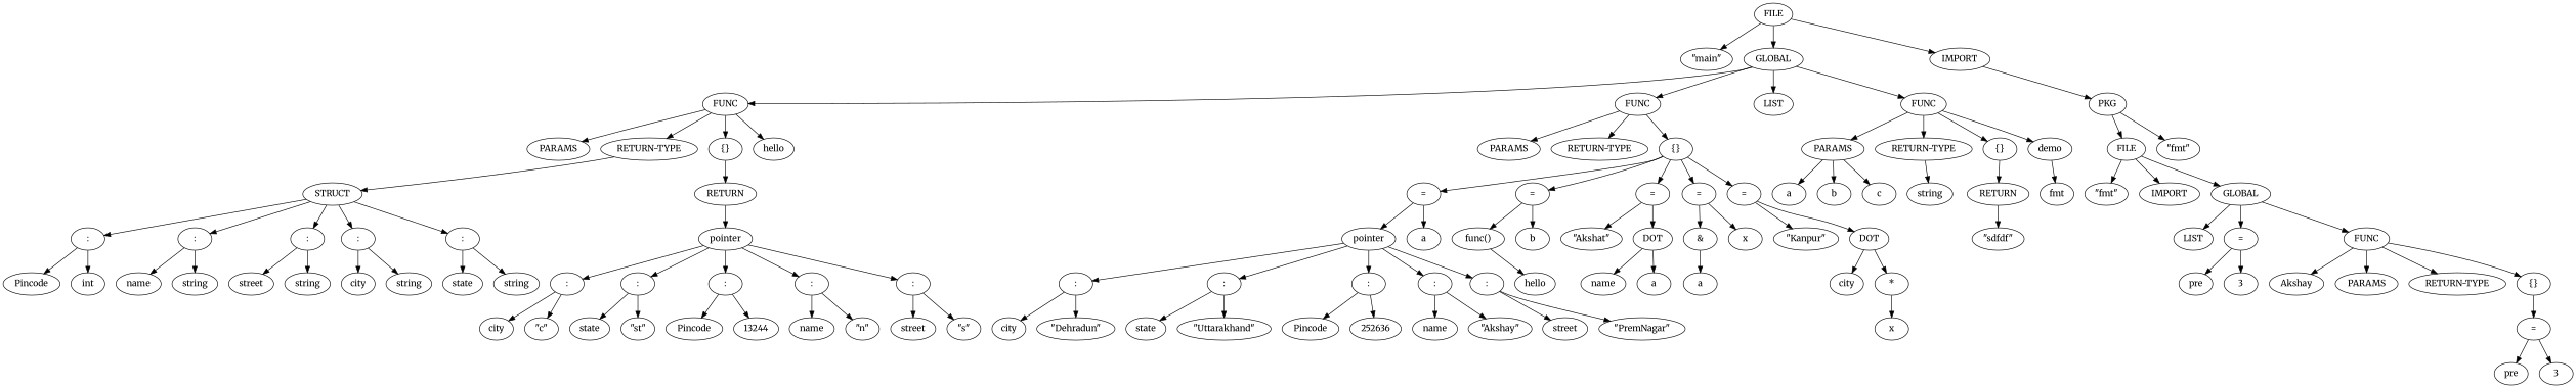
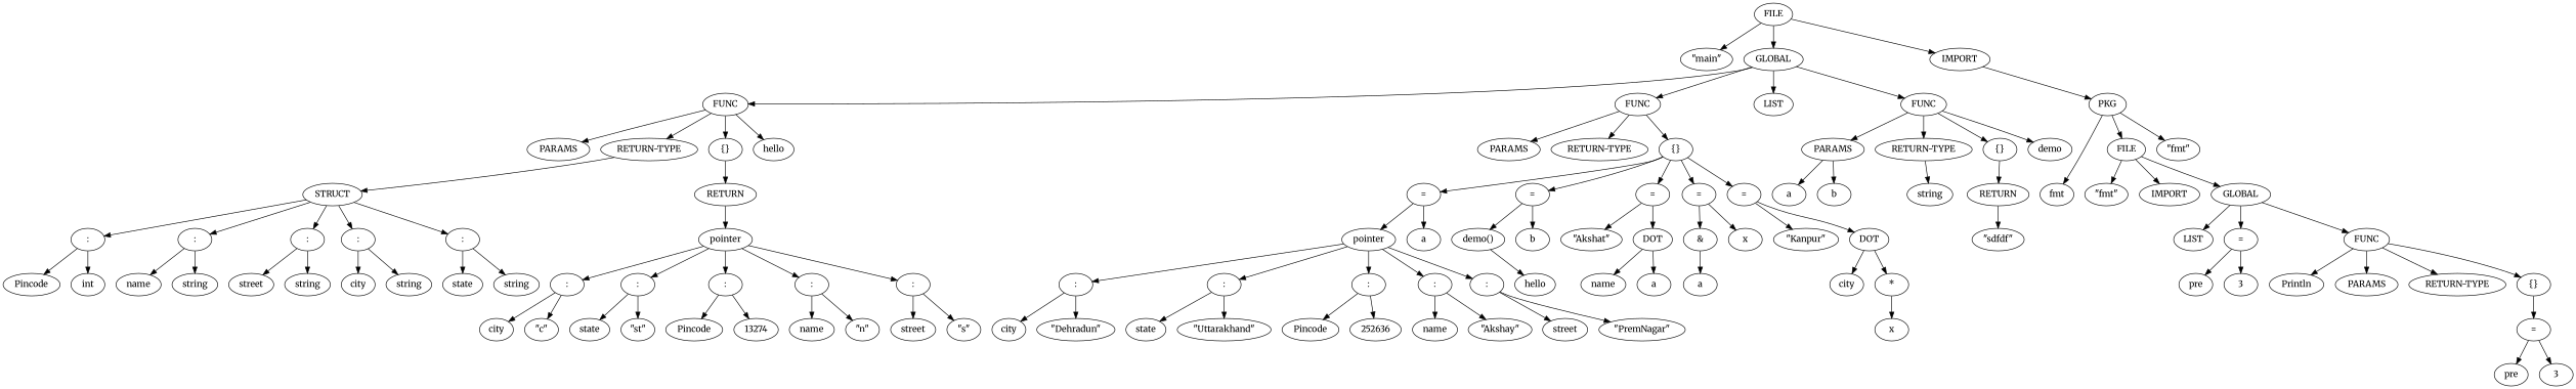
  digraph {
    fontname=Merriweather
    node [fontname=Merriweather]
    edge [fontname=Merriweather]
    n1 [label=FILE]
    n2 [label="\"main\""]
    n3 [label=IMPORT]
    n4 [label=GLOBAL]
    n5 [label=PKG]
    n6 [label=FUNC]
    n7 [label=FUNC]
    n8 [label=FUNC]
    n9 [label=LIST]
    n10 [label=fmt]
    n11 [label="\"fmt\""]
    n12 [label=FILE]
    n13 [label="\"fmt\""]
    n14 [label=IMPORT]
    n15 [label=GLOBAL]
    n16 [label="="]
    n17 [label=FUNC]
    n18 [label=LIST]
    n19 [label=pre]
    n20 [label=3]
-   n21 [label=Akshay]
+   n21 [label=Println]
    n22 [label=PARAMS]
    n23 [label="RETURN-TYPE"]
    n24 [label="{}"]
    n25 [label="="]
    n26 [label=pre]
    n27 [label=3]
    n28 [label=demo]
    n29 [label=PARAMS]
    n30 [label="RETURN-TYPE"]
    n31 [label="{}"]
    n32 [label=hello]
    n33 [label=PARAMS]
    n34 [label="RETURN-TYPE"]
    n35 [label="{}"]
    n36 [label=PARAMS]
    n37 [label="RETURN-TYPE"]
    n38 [label="{}"]
    n39 [label=a]
    n40 [label=b]
-   n41 [label=c]
    n42 [label=string]
    n43 [label=RETURN]
    n44 [label="\"sdfdf\""]
    n45 [label=STRUCT]
    n46 [label=RETURN]
    n47 [label=":"]
    n48 [label=":"]
    n49 [label=":"]
    n50 [label=":"]
    n51 [label=":"]
    n52 [label=name]
    n53 [label=string]
    n54 [label=street]
    n55 [label=string]
    n56 [label=city]
    n57 [label=string]
    n58 [label=state]
    n59 [label=string]
    n60 [label=Pincode]
    n61 [label=int]
    n62 [label=pointer]
    n63 [label=":"]
    n64 [label=":"]
    n65 [label=":"]
    n66 [label=":"]
    n67 [label=":"]
    n68 [label=name]
    n69 [label="\"n\""]
    n70 [label=street]
    n71 [label="\"s\""]
    n72 [label=city]
    n73 [label="\"c\""]
    n74 [label=state]
    n75 [label="\"st\""]
    n76 [label=Pincode]
-   n77 [label=13244]
+   n77 [label=13274]
    n78 [label="="]
    n79 [label="="]
    n80 [label="="]
    n81 [label="="]
    n82 [label="="]
    n83 [label=a]
    n84 [label=pointer]
    n85 [label=b]
-   n86 [label="func()"]
+   n86 [label="demo()"]
    n87 [label=DOT]
    n88 [label="\"Akshat\""]
    n89 [label=x]
    n90 [label="&"]
    n91 [label=DOT]
    n92 [label="\"Kanpur\""]
    n93 [label=":"]
    n94 [label=":"]
    n95 [label=":"]
    n96 [label=":"]
    n97 [label=":"]
    n98 [label=name]
    n99 [label="\"Akshay\""]
    n100 [label=street]
    n101 [label="\"PremNagar\""]
    n102 [label=city]
    n103 [label="\"Dehradun\""]
    n104 [label=state]
    n105 [label="\"Uttarakhand\""]
    n106 [label=Pincode]
    n107 [label=252636]
    n108 [label=hello]
    n109 [label=name]
    n110 [label=a]
    n111 [label=a]
    n112 [label=city]
    n113 [label="*"]
    n114 [label=x]
    n1 -> n2
    n1 -> n3
    n1 -> n4
    n3 -> n5
    n4 -> n6
    n4 -> n7
    n4 -> n8
    n4 -> n9
-   n28 -> n10
+   n5 -> n10
    n5 -> n11
    n5 -> n12
    n6 -> n28
    n6 -> n29
    n6 -> n30
    n6 -> n31
    n7 -> n32
    n7 -> n33
    n7 -> n34
    n7 -> n35
    n8 -> n36
    n8 -> n37
    n8 -> n38
    n12 -> n13
    n12 -> n14
    n12 -> n15
    n15 -> n16
    n15 -> n17
    n15 -> n18
    n16 -> n19
    n16 -> n20
    n17 -> n21
    n17 -> n22
    n17 -> n23
    n17 -> n24
    n24 -> n25
    n25 -> n26
    n25 -> n27
    n29 -> n39
    n29 -> n40
-   n29 -> n41
    n30 -> n42
    n31 -> n43
    n34 -> n45
    n35 -> n46
    n38 -> n78
    n38 -> n79
    n38 -> n80
    n38 -> n81
    n38 -> n82
    n43 -> n44
    n45 -> n47
    n45 -> n48
    n45 -> n49
    n45 -> n50
    n45 -> n51
    n46 -> n62
    n47 -> n52
    n47 -> n53
    n48 -> n54
    n48 -> n55
    n49 -> n56
    n49 -> n57
    n50 -> n58
    n50 -> n59
    n51 -> n60
    n51 -> n61
    n62 -> n63
    n62 -> n64
    n62 -> n65
    n62 -> n66
    n62 -> n67
    n63 -> n68
    n63 -> n69
    n64 -> n70
    n64 -> n71
    n65 -> n72
    n65 -> n73
    n66 -> n74
    n66 -> n75
    n67 -> n76
    n67 -> n77
    n78 -> n83
    n78 -> n84
    n79 -> n85
    n79 -> n86
    n80 -> n87
    n80 -> n88
    n81 -> n89
    n81 -> n90
    n82 -> n91
    n82 -> n92
    n84 -> n93
    n84 -> n94
    n84 -> n95
    n84 -> n96
    n84 -> n97
    n86 -> n108
    n87 -> n109
    n87 -> n110
    n90 -> n111
    n91 -> n112
    n91 -> n113
    n93 -> n98
    n93 -> n99
    n94 -> n100
    n94 -> n101
    n95 -> n102
    n95 -> n103
    n96 -> n104
    n96 -> n105
    n97 -> n106
    n97 -> n107
    n113 -> n114
  }
